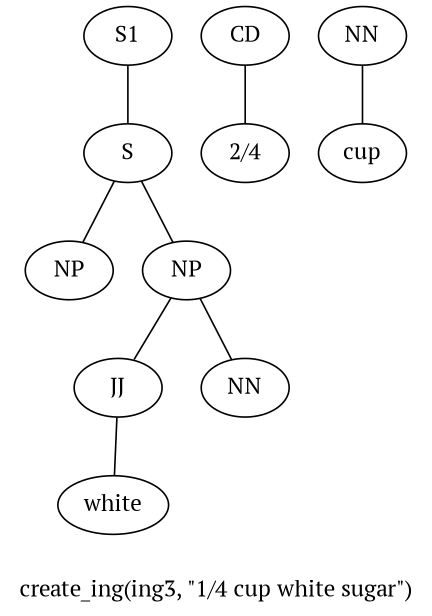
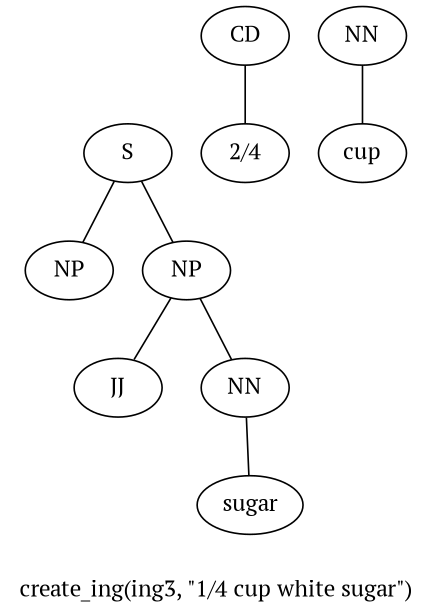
  graph {
    fontname="PT Serif"
    label="create_ing(ing3, \"1/4 cup white sugar\")"
    node [fontname="PT Serif"]
    edge [fontname="PT Serif"]
-   n1 [label=S1]
    n2 [label=S]
    n3 [label=NP]
    n4 [label=NP]
    n5 [label=JJ]
    n6 [label=NN]
    n7 [label=CD]
    n8 [label="2/4"]
    n9 [label=NN]
    n10 [label=cup]
-   n11 [label=white]
-   n1 -- n2
+   n12 [label=sugar]
    n2 -- n3
    n2 -- n4
    n4 -- n5
    n4 -- n6
-   n5 -- n11
+   n6 -- n12
    n7 -- n8
    n9 -- n10
  }
